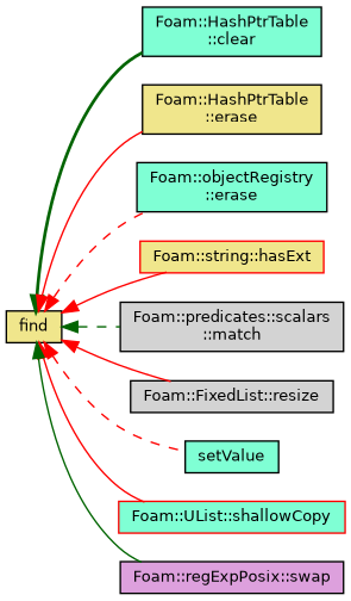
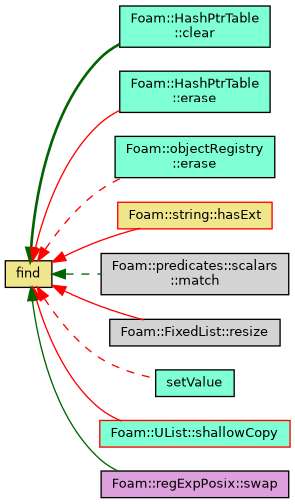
  digraph {
    rankdir=LR
    node [color=black fillcolor=aquamarine fontname=Helvetica fontsize=10 shape=record style=filled]
    edge [color=red dir=back fontname=Helvetica fontsize=10 labelfontname=Helvetica labelfontsize=10 style=solid]
    n1 [fillcolor=khaki fontcolor=black height=0.2 label=find width=0.4]
    n2 [height=0.2 label="Foam::HashPtrTable\l::clear" width=0.4]
-   n3 [fillcolor=khaki height=0.2 label="Foam::HashPtrTable\l::erase" width=0.4]
+   n3 [height=0.2 label="Foam::HashPtrTable\l::erase" width=0.4]
    n4 [height=0.2 label="Foam::objectRegistry\l::erase" width=0.4]
    n5 [color=red fillcolor=khaki height=0.2 label="Foam::string::hasExt" width=0.4]
    n6 [fillcolor=lightgrey height=0.2 label="Foam::predicates::scalars\l::match" width=0.4]
    n7 [fillcolor=lightgrey height=0.2 label="Foam::FixedList::resize" width=0.4]
    n8 [height=0.2 label=setValue width=0.4]
    n9 [color=red height=0.2 label="Foam::UList::shallowCopy" width=0.4]
    n10 [fillcolor=plum height=0.2 label="Foam::regExpPosix::swap" width=0.4]
    n1 -> n2 [color=darkgreen style=bold]
    n1 -> n3
    n1 -> n4 [style=dashed]
    n1 -> n5
    n1 -> n6 [color=darkgreen style=dashed]
    n1 -> n7
    n1 -> n8 [style=dashed]
    n1 -> n9
    n1 -> n10 [color=darkgreen]
  }
